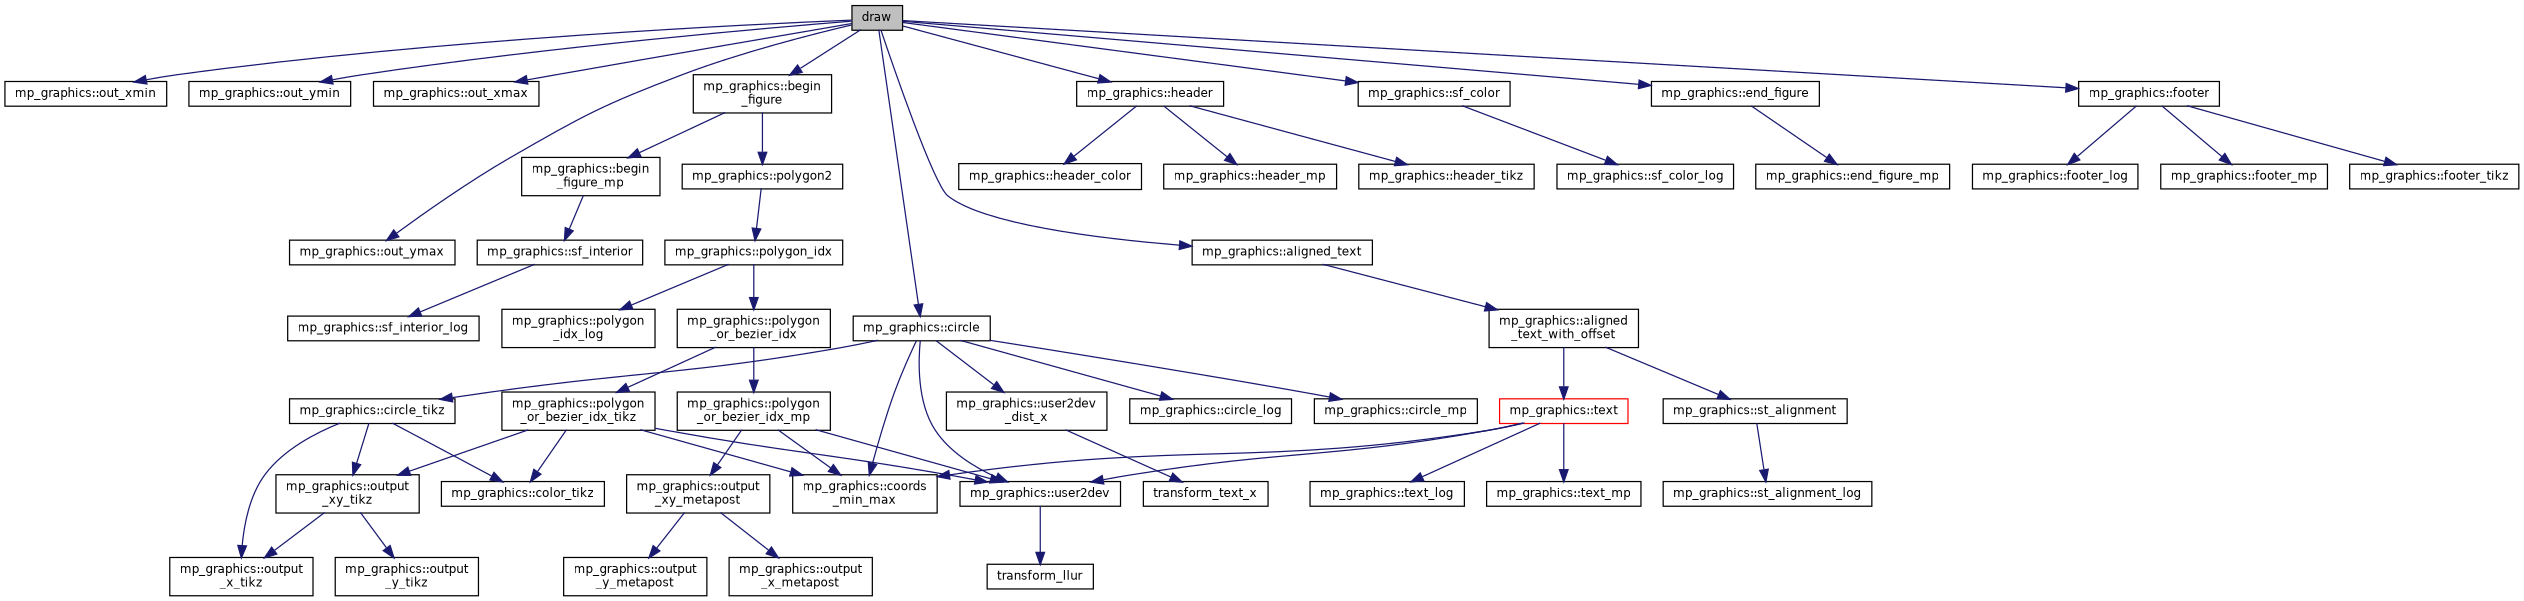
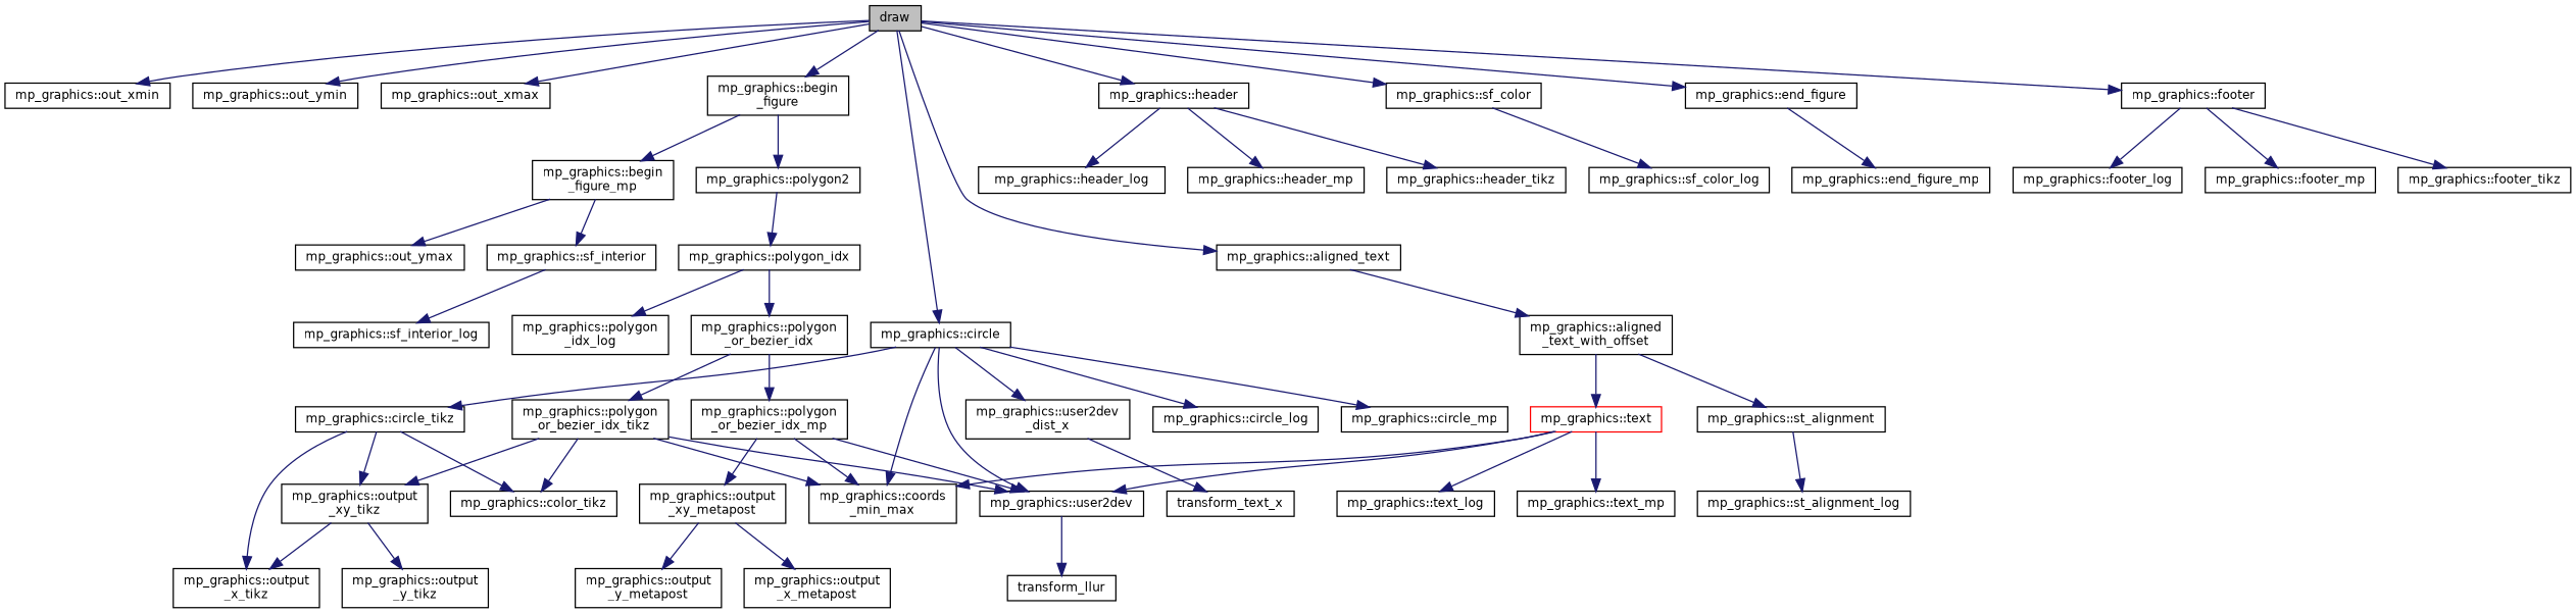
  digraph {
    rankdir=TB
    node [color=black fillcolor=white fontname=Helvetica fontsize=10 shape=record style=filled]
    edge [color=midnightblue fontname=Helvetica fontsize=10 labelfontname=Helvetica labelfontsize=10 style=solid]
    n1 [fillcolor=grey75 fontcolor=black height=0.2 label=draw width=0.4]
    n2 [height=0.2 label="mp_graphics::out_xmin" width=0.4]
    n3 [height=0.2 label="mp_graphics::out_ymin" width=0.4]
    n4 [height=0.2 label="mp_graphics::out_xmax" width=0.4]
    n5 [height=0.2 label="mp_graphics::out_ymax" width=0.4]
    n6 [height=0.2 label="mp_graphics::header" width=0.4]
    n7 [height=0.2 label="mp_graphics::begin\l_figure" width=0.4]
    n8 [height=0.2 label="mp_graphics::circle" width=0.4]
    n9 [height=0.2 label="mp_graphics::sf_color" width=0.4]
    n10 [height=0.2 label="mp_graphics::aligned_text" width=0.4]
    n11 [height=0.2 label="mp_graphics::end_figure" width=0.4]
    n12 [height=0.2 label="mp_graphics::footer" width=0.4]
-   n13 [height=0.2 label="mp_graphics::header_color" width=0.4]
+   n13 [height=0.2 label="mp_graphics::header_log" width=0.4]
    n14 [height=0.2 label="mp_graphics::header_mp" width=0.4]
    n15 [height=0.2 label="mp_graphics::header_tikz" width=0.4]
    n16 [height=0.2 label="mp_graphics::polygon2" width=0.4]
    n17 [height=0.2 label="mp_graphics::begin\l_figure_mp" width=0.4]
    n18 [height=0.2 label="mp_graphics::coords\l_min_max" width=0.4]
    n19 [height=0.2 label="mp_graphics::user2dev" width=0.4]
    n20 [height=0.2 label="mp_graphics::user2dev\l_dist_x" width=0.4]
    n21 [height=0.2 label="mp_graphics::circle_log" width=0.4]
    n22 [height=0.2 label="mp_graphics::circle_mp" width=0.4]
    n23 [height=0.2 label="mp_graphics::circle_tikz" width=0.4]
    n24 [height=0.2 label="mp_graphics::polygon_idx" width=0.4]
    n25 [height=0.2 label="mp_graphics::sf_interior" width=0.4]
    n26 [height=0.2 label="mp_graphics::sf_interior_log" width=0.4]
    n27 [height=0.2 label="mp_graphics::sf_color_log" width=0.4]
    n28 [height=0.2 label="mp_graphics::aligned\l_text_with_offset" width=0.4]
    n29 [height=0.2 label="mp_graphics::end_figure_mp" width=0.4]
    n30 [height=0.2 label="mp_graphics::footer_log" width=0.4]
    n31 [height=0.2 label="mp_graphics::footer_mp" width=0.4]
    n32 [height=0.2 label="mp_graphics::footer_tikz" width=0.4]
    n33 [height=0.2 label=transform_llur width=0.4]
    n34 [height=0.2 label=transform_text_x width=0.4]
    n35 [height=0.2 label="mp_graphics::color_tikz" width=0.4]
    n36 [height=0.2 label="mp_graphics::output\l_xy_tikz" width=0.4]
    n37 [height=0.2 label="mp_graphics::output\l_x_tikz" width=0.4]
    n38 [height=0.2 label="mp_graphics::output\l_xy_metapost" width=0.4]
    n39 [height=0.2 label="mp_graphics::output\l_x_metapost" width=0.4]
    n40 [height=0.2 label="mp_graphics::output\l_y_metapost" width=0.4]
    n41 [height=0.2 label="mp_graphics::output\l_y_tikz" width=0.4]
    n42 [height=0.2 label="mp_graphics::polygon\l_idx_log" width=0.4]
    n43 [height=0.2 label="mp_graphics::polygon\l_or_bezier_idx" width=0.4]
    n44 [height=0.2 label="mp_graphics::polygon\l_or_bezier_idx_mp" width=0.4]
    n45 [height=0.2 label="mp_graphics::polygon\l_or_bezier_idx_tikz" width=0.4]
    n46 [height=0.2 label="mp_graphics::st_alignment" width=0.4]
    n47 [color=red height=0.2 label="mp_graphics::text" width=0.4]
    n48 [height=0.2 label="mp_graphics::st_alignment_log" width=0.4]
    n49 [height=0.2 label="mp_graphics::text_log" width=0.4]
    n50 [height=0.2 label="mp_graphics::text_mp" width=0.4]
    n1 -> n2
    n1 -> n3
    n1 -> n4
-   n1 -> n5
+   n17 -> n5
    n1 -> n6
    n1 -> n7
    n1 -> n8
    n1 -> n9
    n1 -> n10
    n1 -> n11
    n1 -> n12
    n6 -> n13
    n6 -> n14
    n6 -> n15
    n7 -> n16
    n7 -> n17
    n8 -> n18
    n8 -> n19
    n8 -> n20
    n8 -> n21
    n8 -> n22
    n8 -> n23
    n9 -> n27
    n10 -> n28
    n11 -> n29
    n12 -> n30
    n12 -> n31
    n12 -> n32
    n16 -> n24
    n17 -> n25
    n19 -> n33
    n20 -> n34
    n23 -> n35
    n23 -> n36
    n23 -> n37
    n24 -> n42
    n24 -> n43
    n25 -> n26
    n28 -> n46
    n28 -> n47
    n36 -> n37
    n36 -> n41
    n38 -> n39
    n38 -> n40
    n43 -> n44
    n43 -> n45
    n44 -> n18
    n44 -> n19
    n44 -> n38
    n45 -> n18
    n45 -> n19
    n45 -> n35
    n45 -> n36
    n46 -> n48
    n47 -> n18
    n47 -> n19
    n47 -> n49
    n47 -> n50
  }
